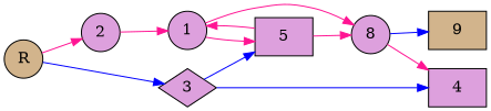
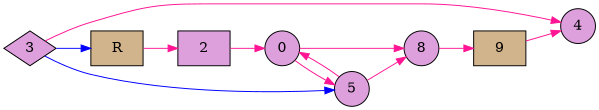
  digraph {
    rankdir=LR
    node [fillcolor=plum shape=circle style=filled]
    edge [color=deeppink]
-   1
-   5 [shape=box]
+   1 [label=0]
+   5
    8
-   4 [shape=box]
+   4
    9 [fillcolor=tan shape=box]
-   2
+   2 [shape=box]
    3 [shape=diamond]
-   R [fillcolor=tan]
+   R [fillcolor=tan shape=box]
    1 -> 5
    1 -> 8
    5 -> 1
    5 -> 8
-   8 -> 4
-   8 -> 9 [color=blue]
+   9 -> 4
+   8 -> 9
    2 -> 1
    3 -> 5 [color=blue]
-   3 -> 4 [color=blue]
+   3 -> 4
    R -> 2
-   R -> 3 [color=blue]
+   3 -> R [color=blue]
  }
